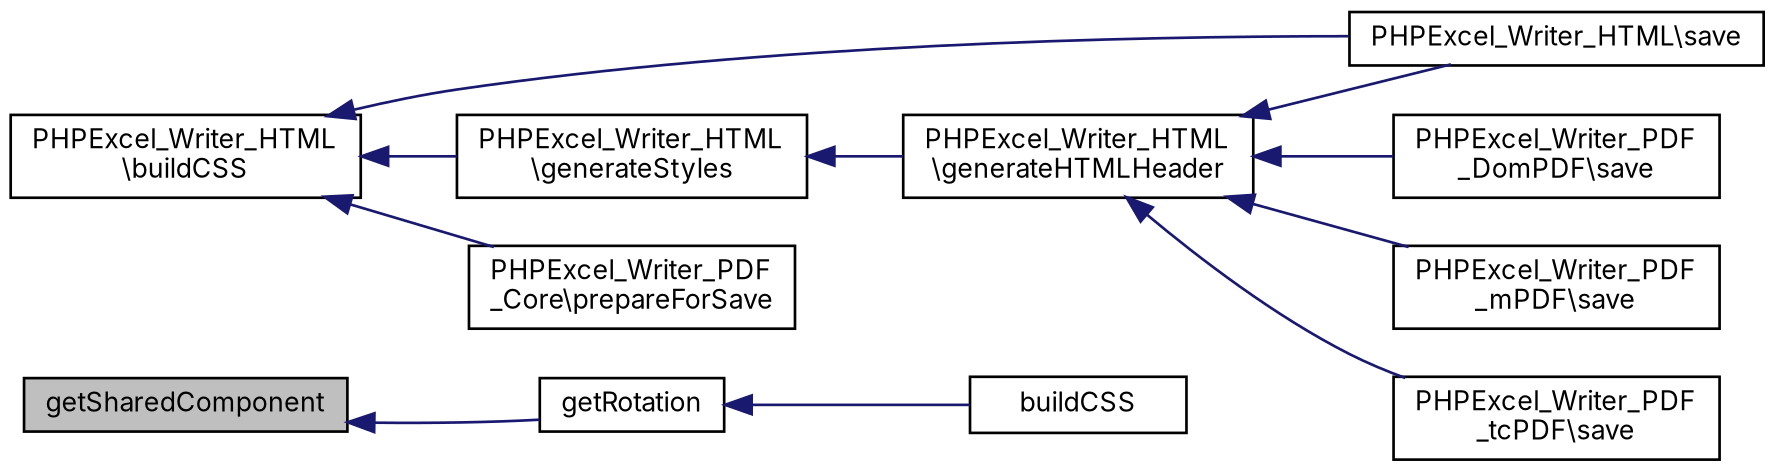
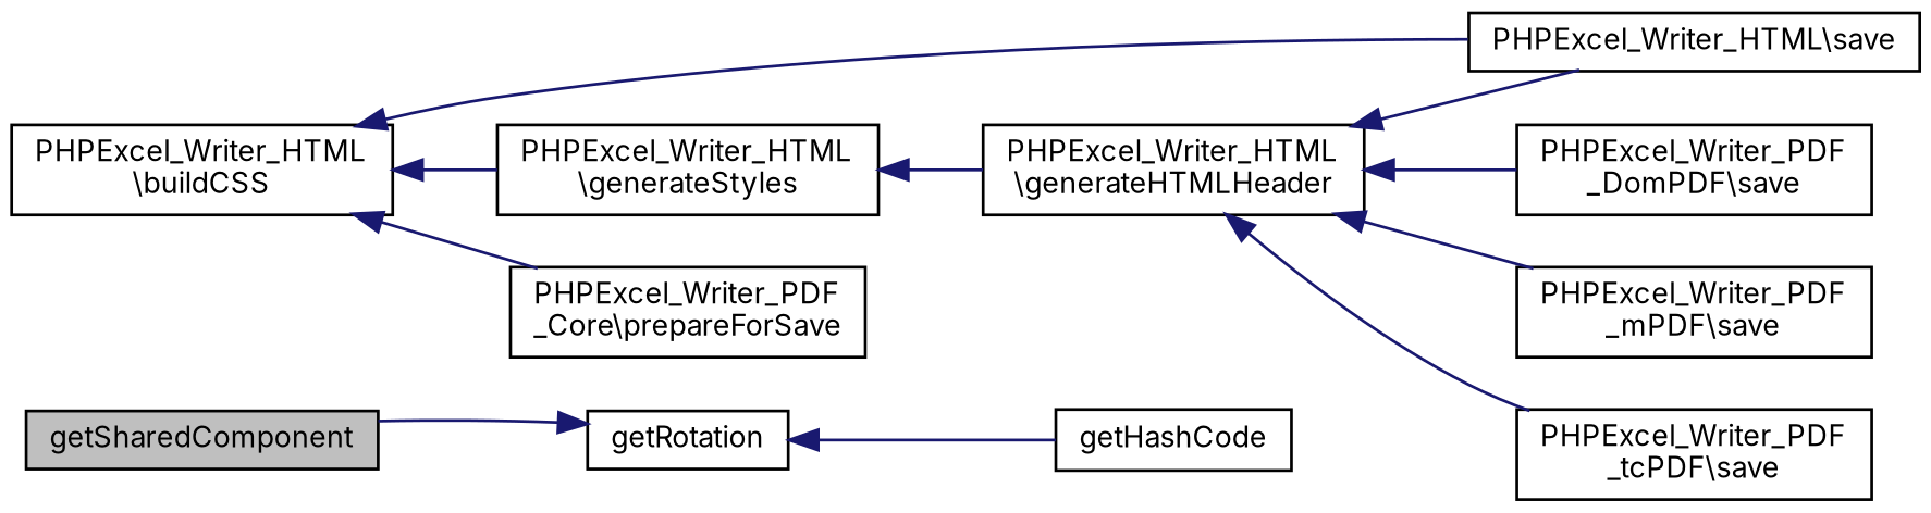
  digraph {
    fontname=Inter
    rankdir=LR
    node [color=black fillcolor=white fontname=Inter fontsize=10 shape=record style=filled]
    edge [color=midnightblue dir=back fontname=Inter fontsize=10 labelfontname=Helvetica labelfontsize=10 style=solid]
    n1 [fillcolor=grey75 fontcolor=black height=0.2 label=getSharedComponent width=0.4]
    n2 [height=0.2 label=getRotation width=0.4]
-   n3 [height=0.2 label=buildCSS width=0.4]
+   n3 [height=0.2 label=getHashCode width=0.4]
    n4 [height=0.2 label="PHPExcel_Writer_HTML\l\\buildCSS" width=0.4]
    n5 [height=0.2 label="PHPExcel_Writer_HTML\\save" width=0.4]
    n6 [height=0.2 label="PHPExcel_Writer_HTML\l\\generateStyles" width=0.4]
    n7 [height=0.2 label="PHPExcel_Writer_PDF\l_Core\\prepareForSave" width=0.4]
    n8 [height=0.2 label="PHPExcel_Writer_HTML\l\\generateHTMLHeader" width=0.4]
    n9 [height=0.2 label="PHPExcel_Writer_PDF\l_DomPDF\\save" width=0.4]
    n10 [height=0.2 label="PHPExcel_Writer_PDF\l_mPDF\\save" width=0.4]
    n11 [height=0.2 label="PHPExcel_Writer_PDF\l_tcPDF\\save" width=0.4]
-   n1 -> n2
+   n2 -> n1
    n2 -> n3
    n4 -> n5
    n4 -> n6
    n4 -> n7
    n6 -> n8
    n8 -> n5
    n8 -> n9
    n8 -> n10
    n8 -> n11
  }
